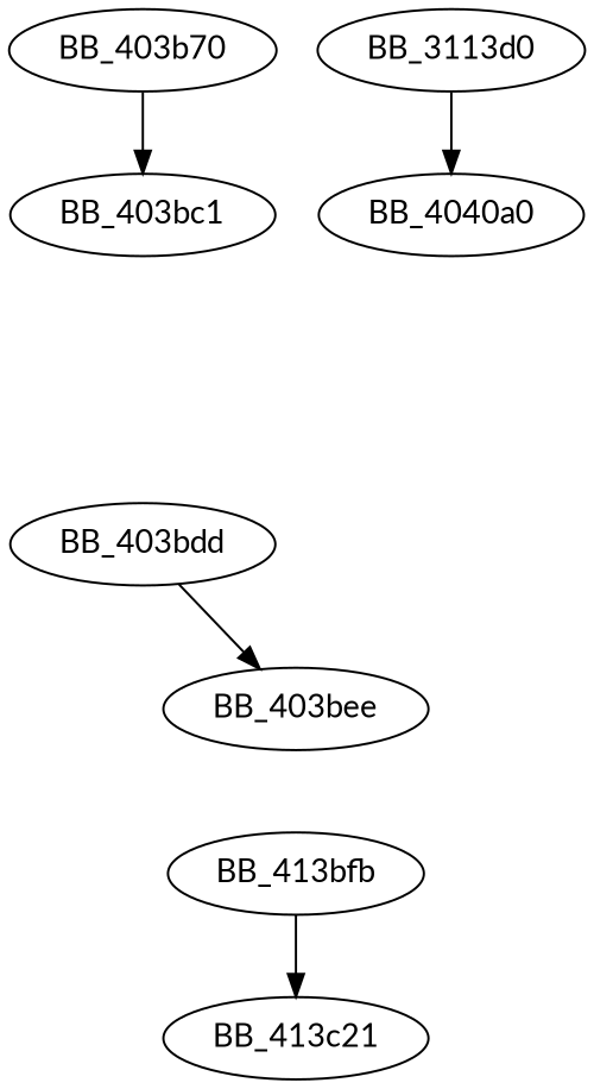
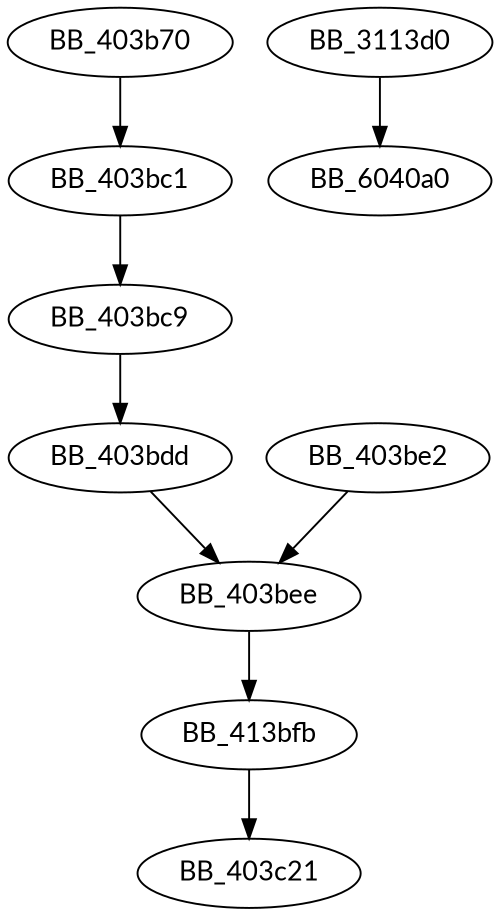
  digraph {
    fontname=Lato
    node [fontname=Lato]
    edge [fontname=Lato]
    n1 [label=BB_403b70]
    BB_403bc1
+   BB_403bc9
    BB_403bdd
    BB_403bee
+   BB_403be2
    n7 [label=BB_413bfb]
-   BB_403c21 [label=BB_413c21]
+   BB_403c21
    n9 [label=BB_3113d0]
-   BB_4040a0
+   BB_4040a0 [label=BB_6040a0]
    n1 -> BB_403bc1
+   BB_403bc1 -> BB_403bc9
+   BB_403bc9 -> BB_403bdd
    BB_403bdd -> BB_403bee
+   BB_403bee -> n7
+   BB_403be2 -> BB_403bee
    n7 -> BB_403c21
    n9 -> BB_4040a0
  }
